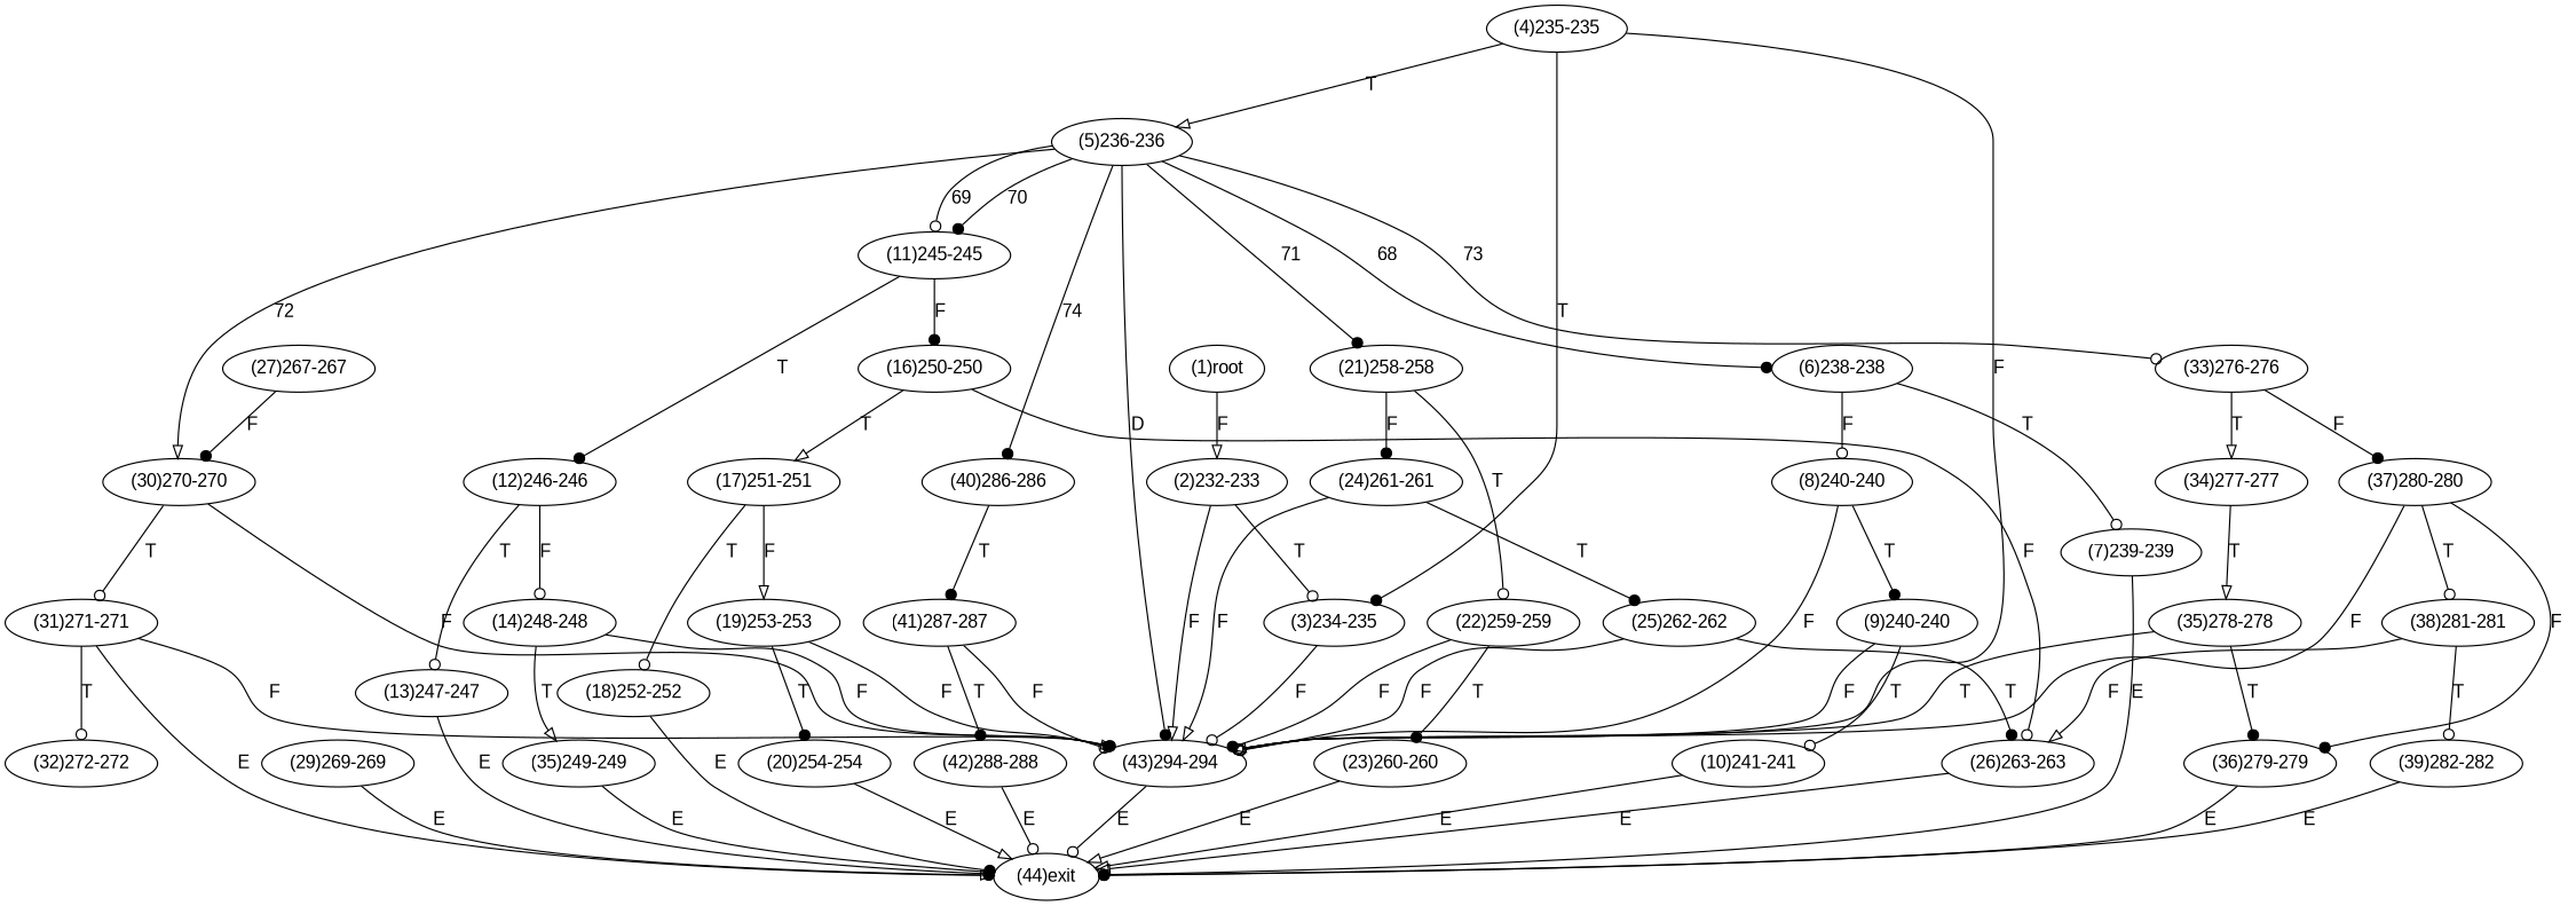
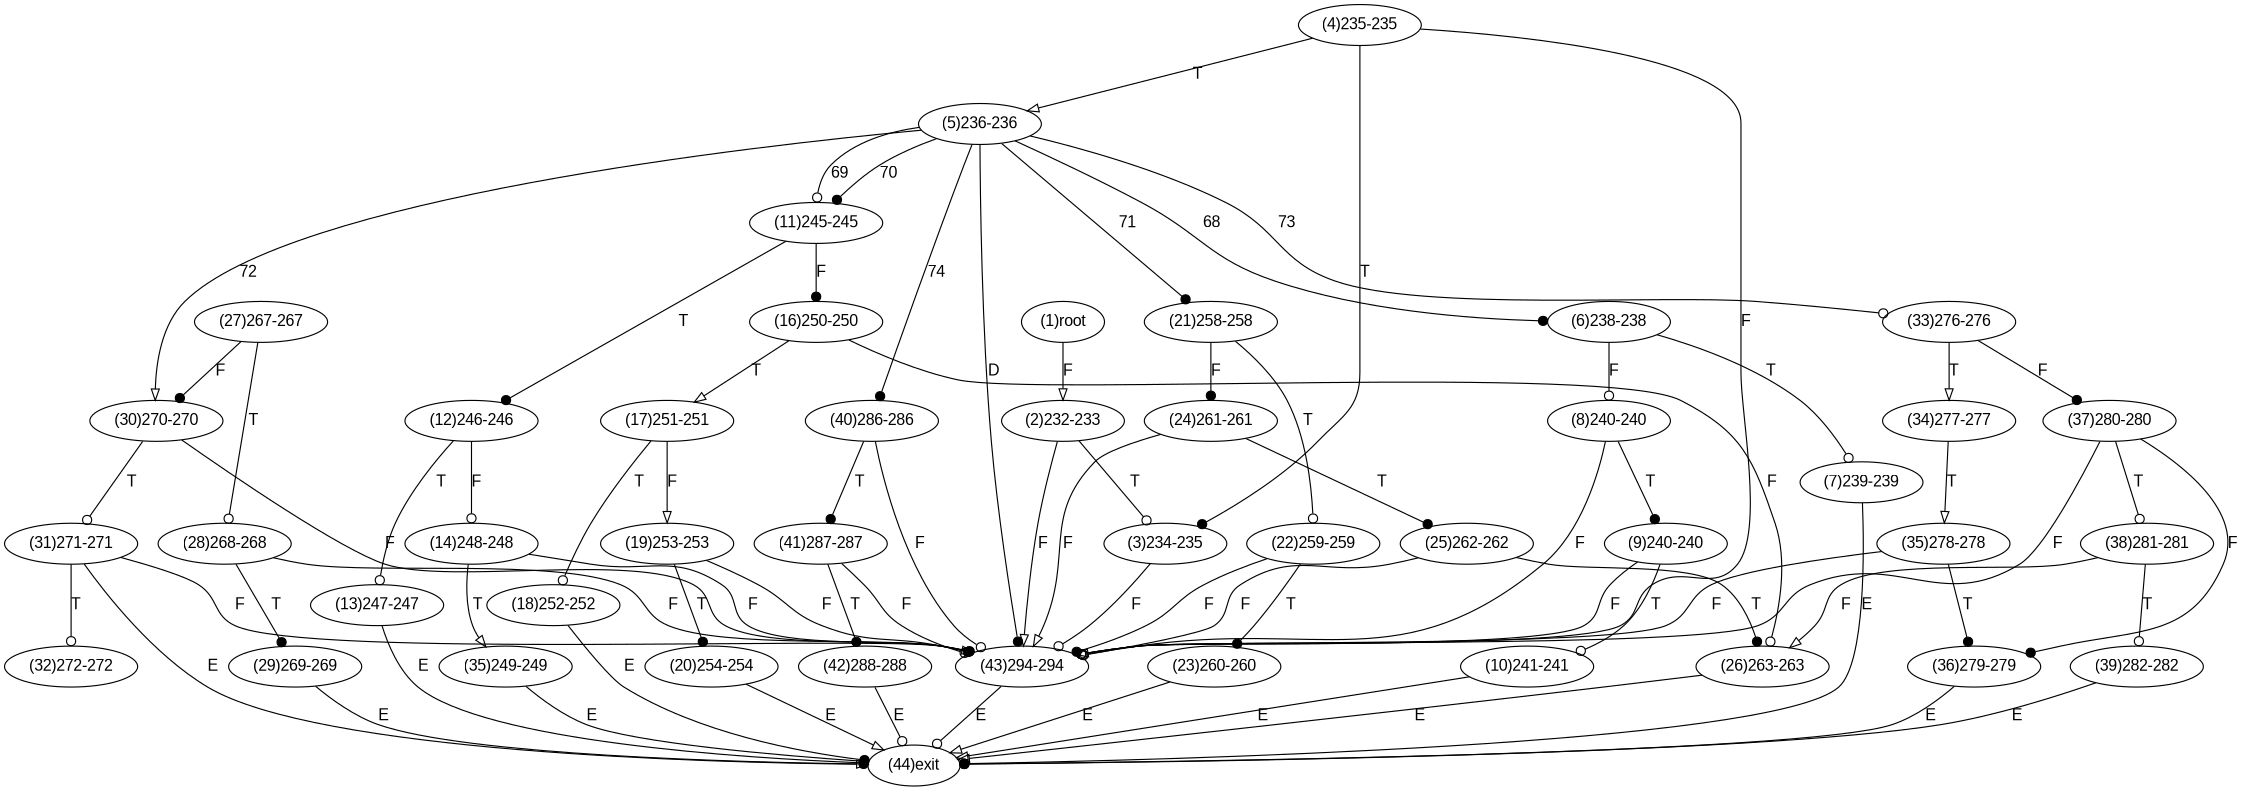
  digraph {
    fontname="Liberation Sans"
    node [fontname="Liberation Sans"]
    edge [arrowhead=dot fontname="Liberation Sans"]
    n1 [label="(1)root"]
    n2 [label="(2)232-233"]
    n3 [label="(3)234-235"]
    n4 [label="(43)294-294"]
    n5 [label="(44)exit"]
    n6 [label="(4)235-235"]
    n7 [label="(5)236-236"]
    n8 [label="(6)238-238"]
    n9 [label="(11)245-245"]
    n10 [label="(21)258-258"]
    n11 [label="(33)276-276"]
    n12 [label="(40)286-286"]
    n13 [label="(30)270-270"]
    n14 [label="(7)239-239"]
    n15 [label="(8)240-240"]
    n16 [label="(12)246-246"]
    n17 [label="(16)250-250"]
    n18 [label="(22)259-259"]
    n19 [label="(24)261-261"]
    n20 [label="(27)267-267"]
+   n21 [label="(28)268-268"]
    n22 [label="(34)277-277"]
    n23 [label="(37)280-280"]
    n24 [label="(41)287-287"]
    n25 [label="(9)240-240"]
    n26 [label="(10)241-241"]
    n27 [label="(13)247-247"]
    n28 [label="(14)248-248"]
    n29 [label="(17)251-251"]
    n30 [label="(26)263-263"]
    n31 [label="(35)249-249"]
    n32 [label="(19)253-253"]
    n33 [label="(18)252-252"]
    n34 [label="(20)254-254"]
    n35 [label="(23)260-260"]
    n36 [label="(25)262-262"]
    n37 [label="(29)269-269"]
    n38 [label="(31)271-271"]
    n39 [label="(32)272-272"]
    n40 [label="(35)278-278"]
    n41 [label="(36)279-279"]
    n42 [label="(38)281-281"]
    n43 [label="(39)282-282"]
    n44 [label="(42)288-288"]
    n1 -> n2 [arrowhead=onormal label=F]
    n2 -> n3 [arrowhead=odot label=T]
    n2 -> n4 [arrowhead=onormal label=F]
    n3 -> n4 [arrowhead=odot label=F]
    n4 -> n5 [arrowhead=odot label=E]
    n6 -> n3 [label=T]
    n6 -> n4 [arrowhead=odot label=F]
    n6 -> n7 [arrowhead=onormal label=T]
    n7 -> n4 [label=D]
    n7 -> n8 [label=68]
    n7 -> n9 [arrowhead=odot label=69]
    n7 -> n9 [label=70]
    n7 -> n10 [label=71]
    n7 -> n11 [arrowhead=odot label=73]
    n7 -> n12 [label=74]
    n7 -> n13 [arrowhead=onormal label=72]
    n8 -> n14 [arrowhead=odot label=T]
    n8 -> n15 [arrowhead=odot label=F]
    n9 -> n16 [label=T]
    n9 -> n17 [label=F]
    n10 -> n18 [arrowhead=odot label=T]
    n10 -> n19 [label=F]
    n11 -> n22 [arrowhead=onormal label=T]
    n11 -> n23 [label=F]
+   n12 -> n4 [arrowhead=odot label=F]
    n12 -> n24 [label=T]
    n13 -> n4 [arrowhead=odot label=F]
    n13 -> n38 [arrowhead=odot label=T]
    n14 -> n5 [label=E]
    n15 -> n4 [arrowhead=odot label=F]
    n15 -> n25 [label=T]
    n16 -> n27 [arrowhead=odot label=T]
    n16 -> n28 [arrowhead=odot label=F]
    n17 -> n29 [arrowhead=onormal label=T]
    n17 -> n30 [arrowhead=odot label=F]
    n18 -> n4 [label=F]
    n18 -> n35 [label=T]
    n19 -> n4 [arrowhead=onormal label=F]
    n19 -> n36 [label=T]
    n20 -> n13 [label=F]
+   n20 -> n21 [arrowhead=odot label=T]
+   n21 -> n4 [arrowhead=odot label=F]
+   n21 -> n37 [label=T]
    n22 -> n40 [arrowhead=onormal label=T]
    n23 -> n4 [arrowhead=onormal label=F]
    n23 -> n41 [label=F]
    n23 -> n42 [arrowhead=odot label=T]
    n24 -> n4 [arrowhead=odot label=F]
    n24 -> n44 [label=T]
    n25 -> n4 [arrowhead=odot label=F]
    n25 -> n26 [arrowhead=odot label=T]
    n26 -> n5 [arrowhead=onormal label=E]
    n27 -> n5 [label=E]
    n28 -> n4 [arrowhead=onormal label=F]
    n28 -> n31 [arrowhead=onormal label=T]
    n29 -> n32 [arrowhead=onormal label=F]
    n29 -> n33 [arrowhead=odot label=T]
    n30 -> n5 [arrowhead=onormal label=E]
    n31 -> n5 [label=E]
    n32 -> n4 [label=F]
    n32 -> n34 [label=T]
    n33 -> n5 [label=E]
    n34 -> n5 [arrowhead=onormal label=E]
    n35 -> n5 [arrowhead=onormal label=E]
    n36 -> n4 [arrowhead=odot label=F]
    n36 -> n30 [label=T]
    n37 -> n5 [label=E]
    n38 -> n4 [label=F]
    n38 -> n5 [arrowhead=onormal label=E]
    n38 -> n39 [arrowhead=odot label=T]
-   n40 -> n4 [arrowhead=odot label=T]
+   n40 -> n4 [arrowhead=odot label=F]
    n40 -> n41 [label=T]
    n41 -> n5 [label=E]
    n42 -> n30 [arrowhead=onormal label=F]
    n42 -> n43 [arrowhead=odot label=T]
    n43 -> n5 [label=E]
    n44 -> n5 [arrowhead=odot label=E]
  }
